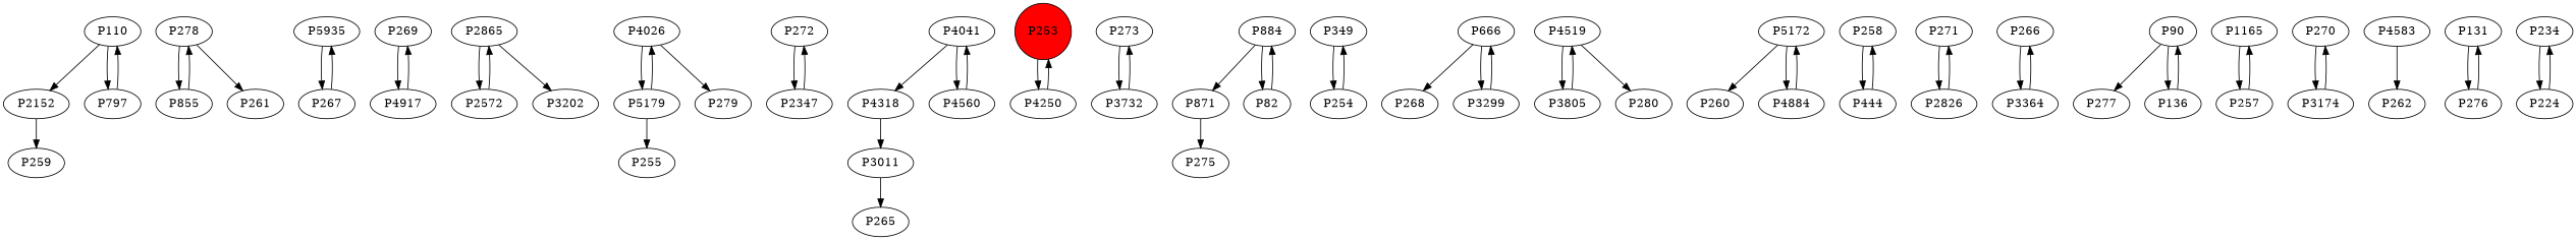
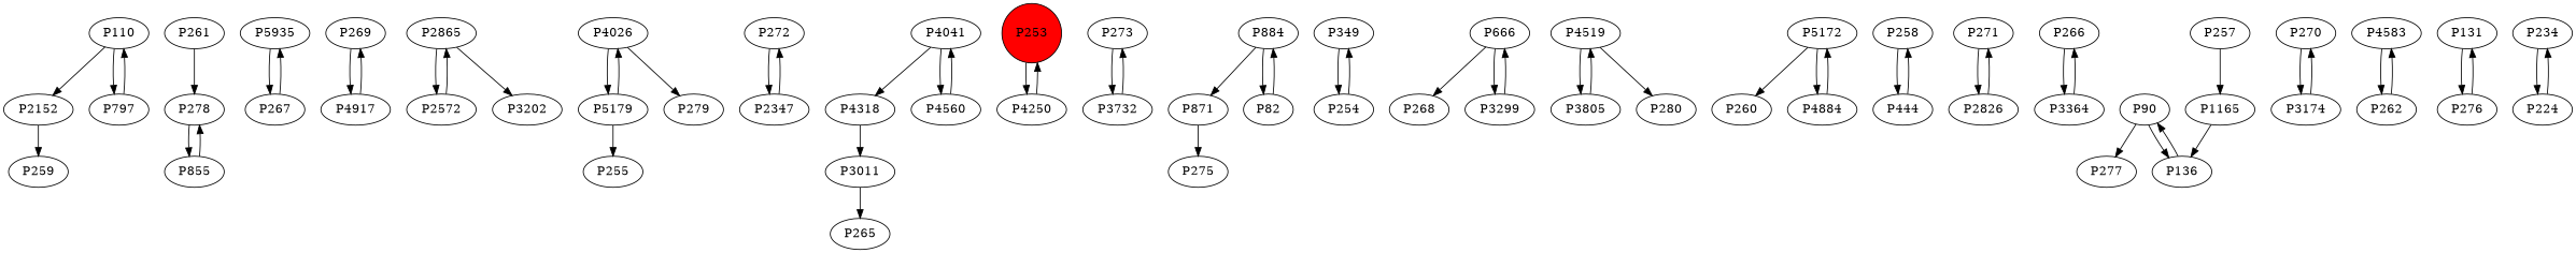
  digraph {
    P110
    P2152
    P797
    P259
    P278
    P855
    P261
    P5935
    P267
    P269
    P4917
    P2865
    P2572
    P3202
    P4026
    P5179
    P279
    P255
    P272
    P2347
    P4318
    P3011
    P265
    P253 [fillcolor=red shape=circle style=filled]
    P4250
    P273
    P3732
    P871
    P275
    P4041
    P4560
    P349
    P254
    P666
    P268
    P3299
    P4519
    P3805
    P280
    P5172
    P260
    P4884
    P884
    P82
    P258
    P444
    P271
    P2826
    P266
    P3364
    P90
    P277
    P136
    P1165
    P257
    P270
    P3174
    P4583
    P262
    P131
    P276
    n62 [label=P234]
    P224
    P110 -> P2152
    P110 -> P797
    P2152 -> P259
    P797 -> P110
    P278 -> P855
-   P278 -> P261
+   P261 -> P278
    P855 -> P278
    P5935 -> P267
    P267 -> P5935
    P269 -> P4917
    P4917 -> P269
    P2865 -> P2572
    P2865 -> P3202
    P2572 -> P2865
    P4026 -> P5179
    P4026 -> P279
    P5179 -> P4026
    P5179 -> P255
    P272 -> P2347
    P2347 -> P272
    P4318 -> P3011
    P3011 -> P265
    P253 -> P4250
    P4250 -> P253
    P273 -> P3732
    P3732 -> P273
    P871 -> P275
    P4041 -> P4318
    P4041 -> P4560
    P4560 -> P4041
    P349 -> P254
    P254 -> P349
    P666 -> P268
    P666 -> P3299
    P3299 -> P666
    P4519 -> P3805
    P4519 -> P280
    P3805 -> P4519
    P5172 -> P260
    P5172 -> P4884
    P4884 -> P5172
    P884 -> P871
    P884 -> P82
    P82 -> P884
    P258 -> P444
    P444 -> P258
    P271 -> P2826
    P2826 -> P271
    P266 -> P3364
    P3364 -> P266
    P90 -> P277
    P90 -> P136
    P136 -> P90
-   P1165 -> P257
+   P1165 -> P136
    P257 -> P1165
    P270 -> P3174
    P3174 -> P270
    P4583 -> P262
+   P262 -> P4583
    P131 -> P276
    P276 -> P131
    n62 -> P224
    P224 -> n62
  }
